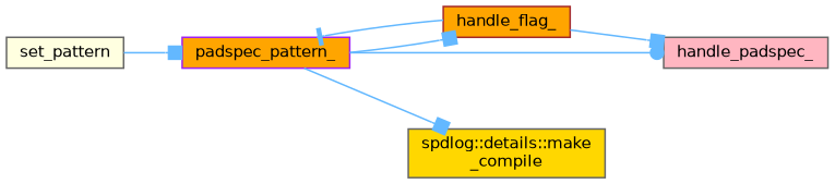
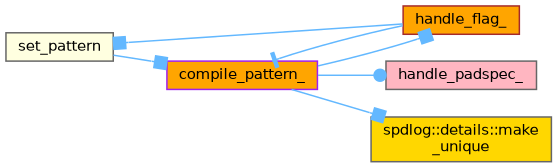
  digraph {
    rankdir=LR
    node [color=gray40 fillcolor=orange fontname=Helvetica fontsize=10 shape=box style=filled]
    edge [arrowhead=box color=steelblue1 fontname=Helvetica fontsize=10 labelfontname=Helvetica labelfontsize=10 style=solid]
    n1 [fillcolor=lightyellow fontcolor=black height=0.2 label=set_pattern width=0.4]
-   n2 [color=purple height=0.2 label=padspec_pattern_ width=0.4]
+   n2 [color=purple height=0.2 label=compile_pattern_ width=0.4]
    n3 [color=brown height=0.2 label=handle_flag_ width=0.4]
    n4 [fillcolor=lightpink height=0.2 label=handle_padspec_ width=0.4]
-   n5 [fillcolor=gold height=0.2 label="spdlog::details::make\l_compile" width=0.4]
+   n5 [fillcolor=gold height=0.2 label="spdlog::details::make\l_unique" width=0.4]
    n1 -> n2
    n2 -> n3
    n2 -> n4 [arrowhead=dot]
    n2 -> n5
    n3 -> n2 [arrowhead=tee]
-   n3 -> n4
+   n3 -> n1
  }
